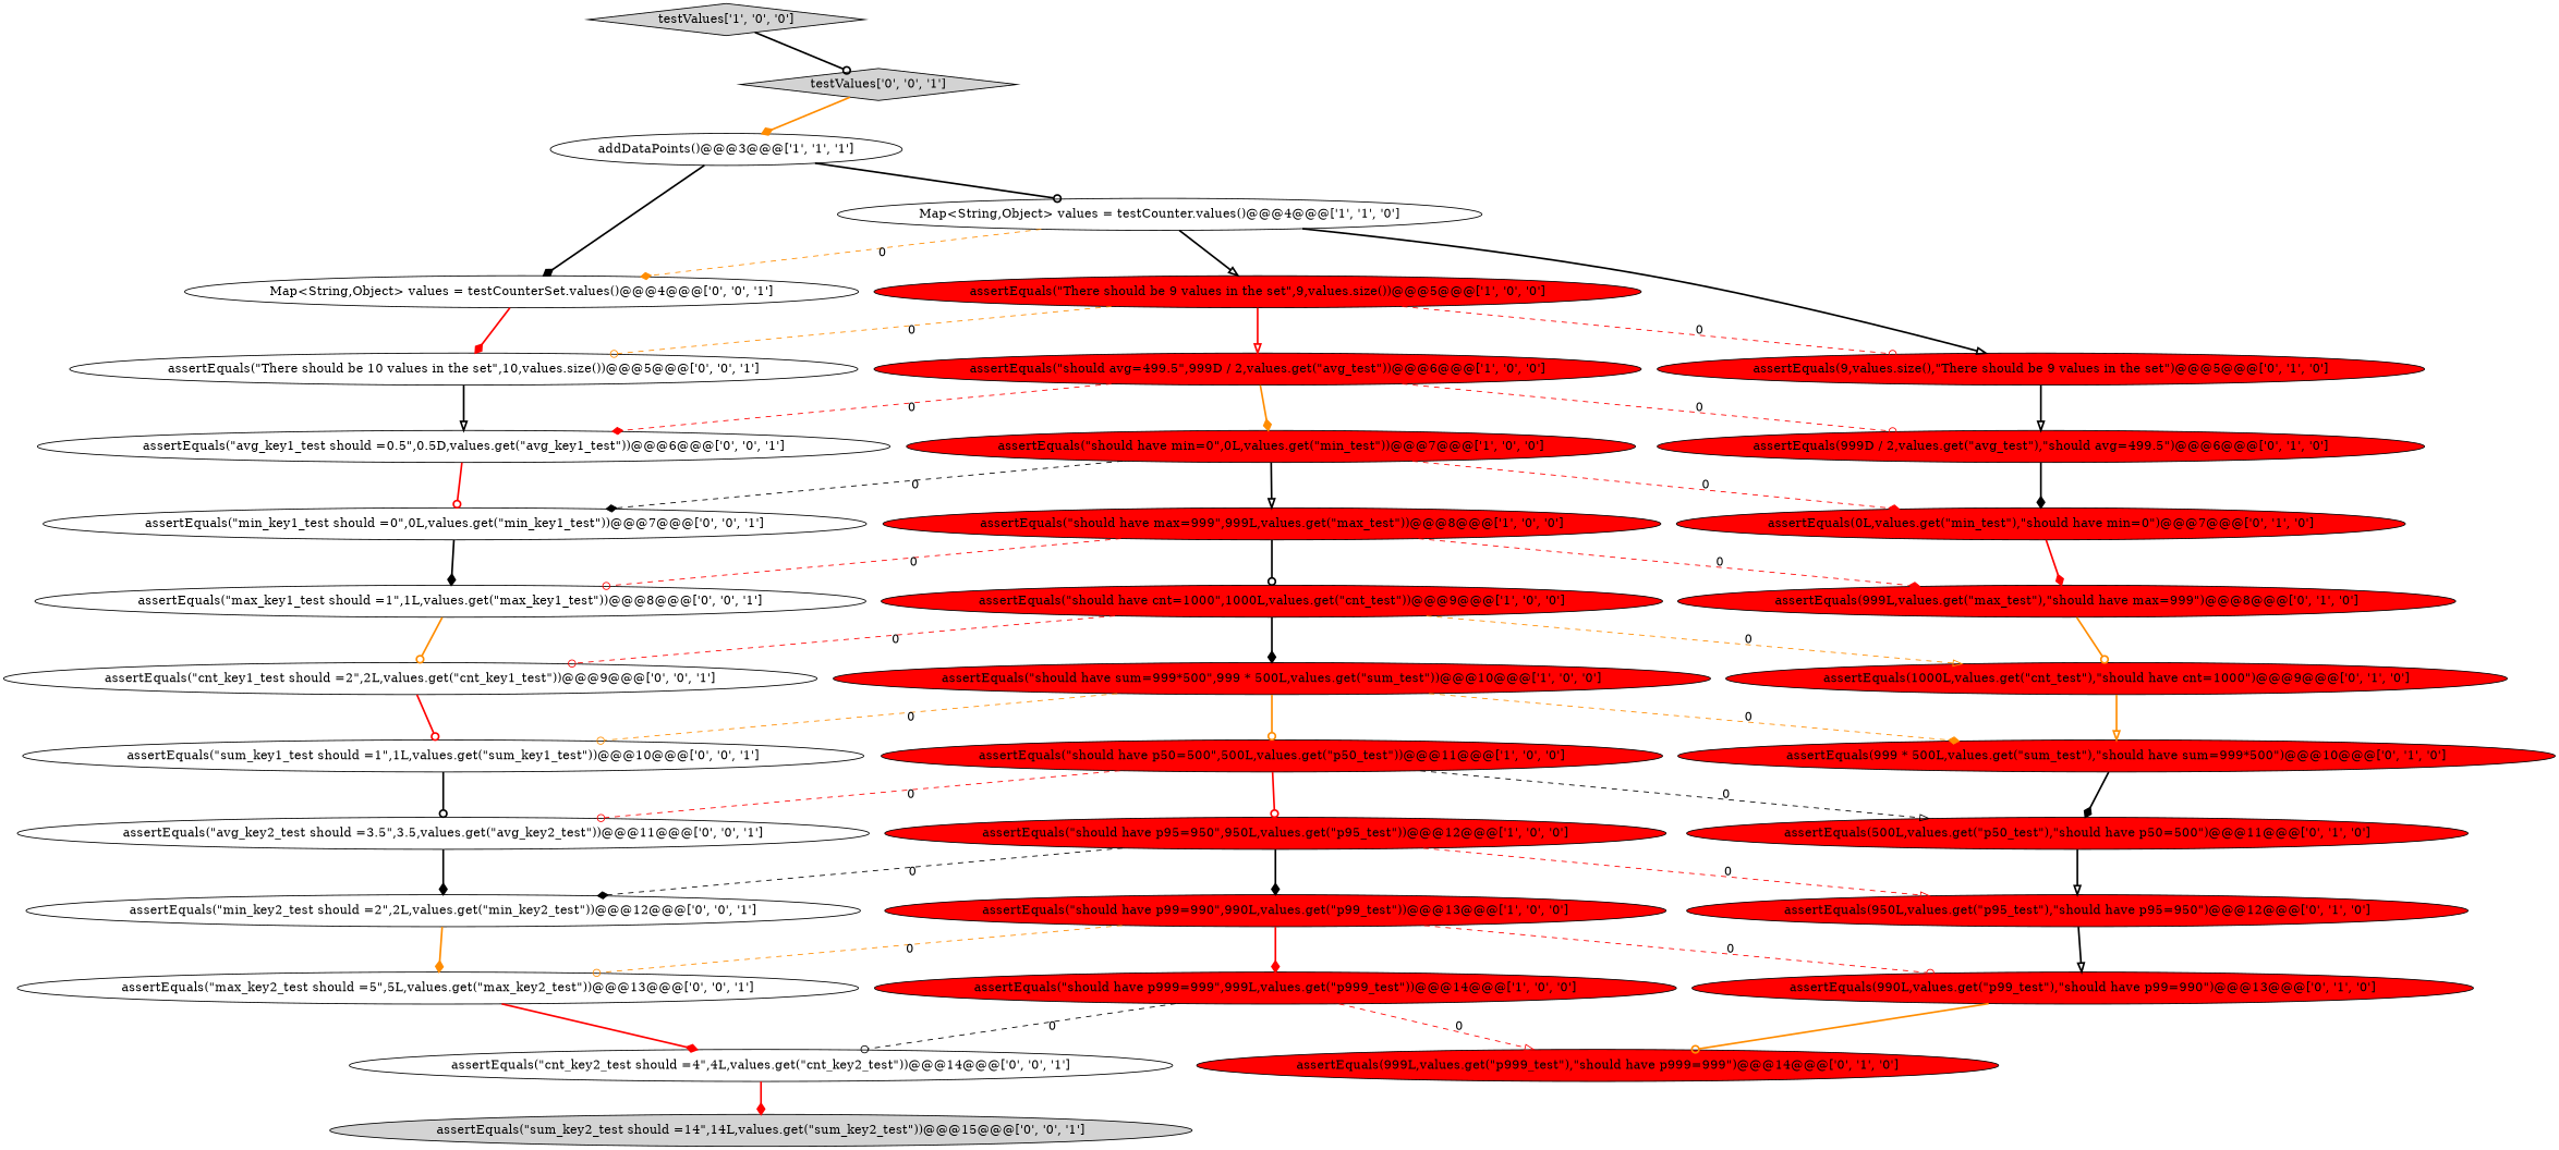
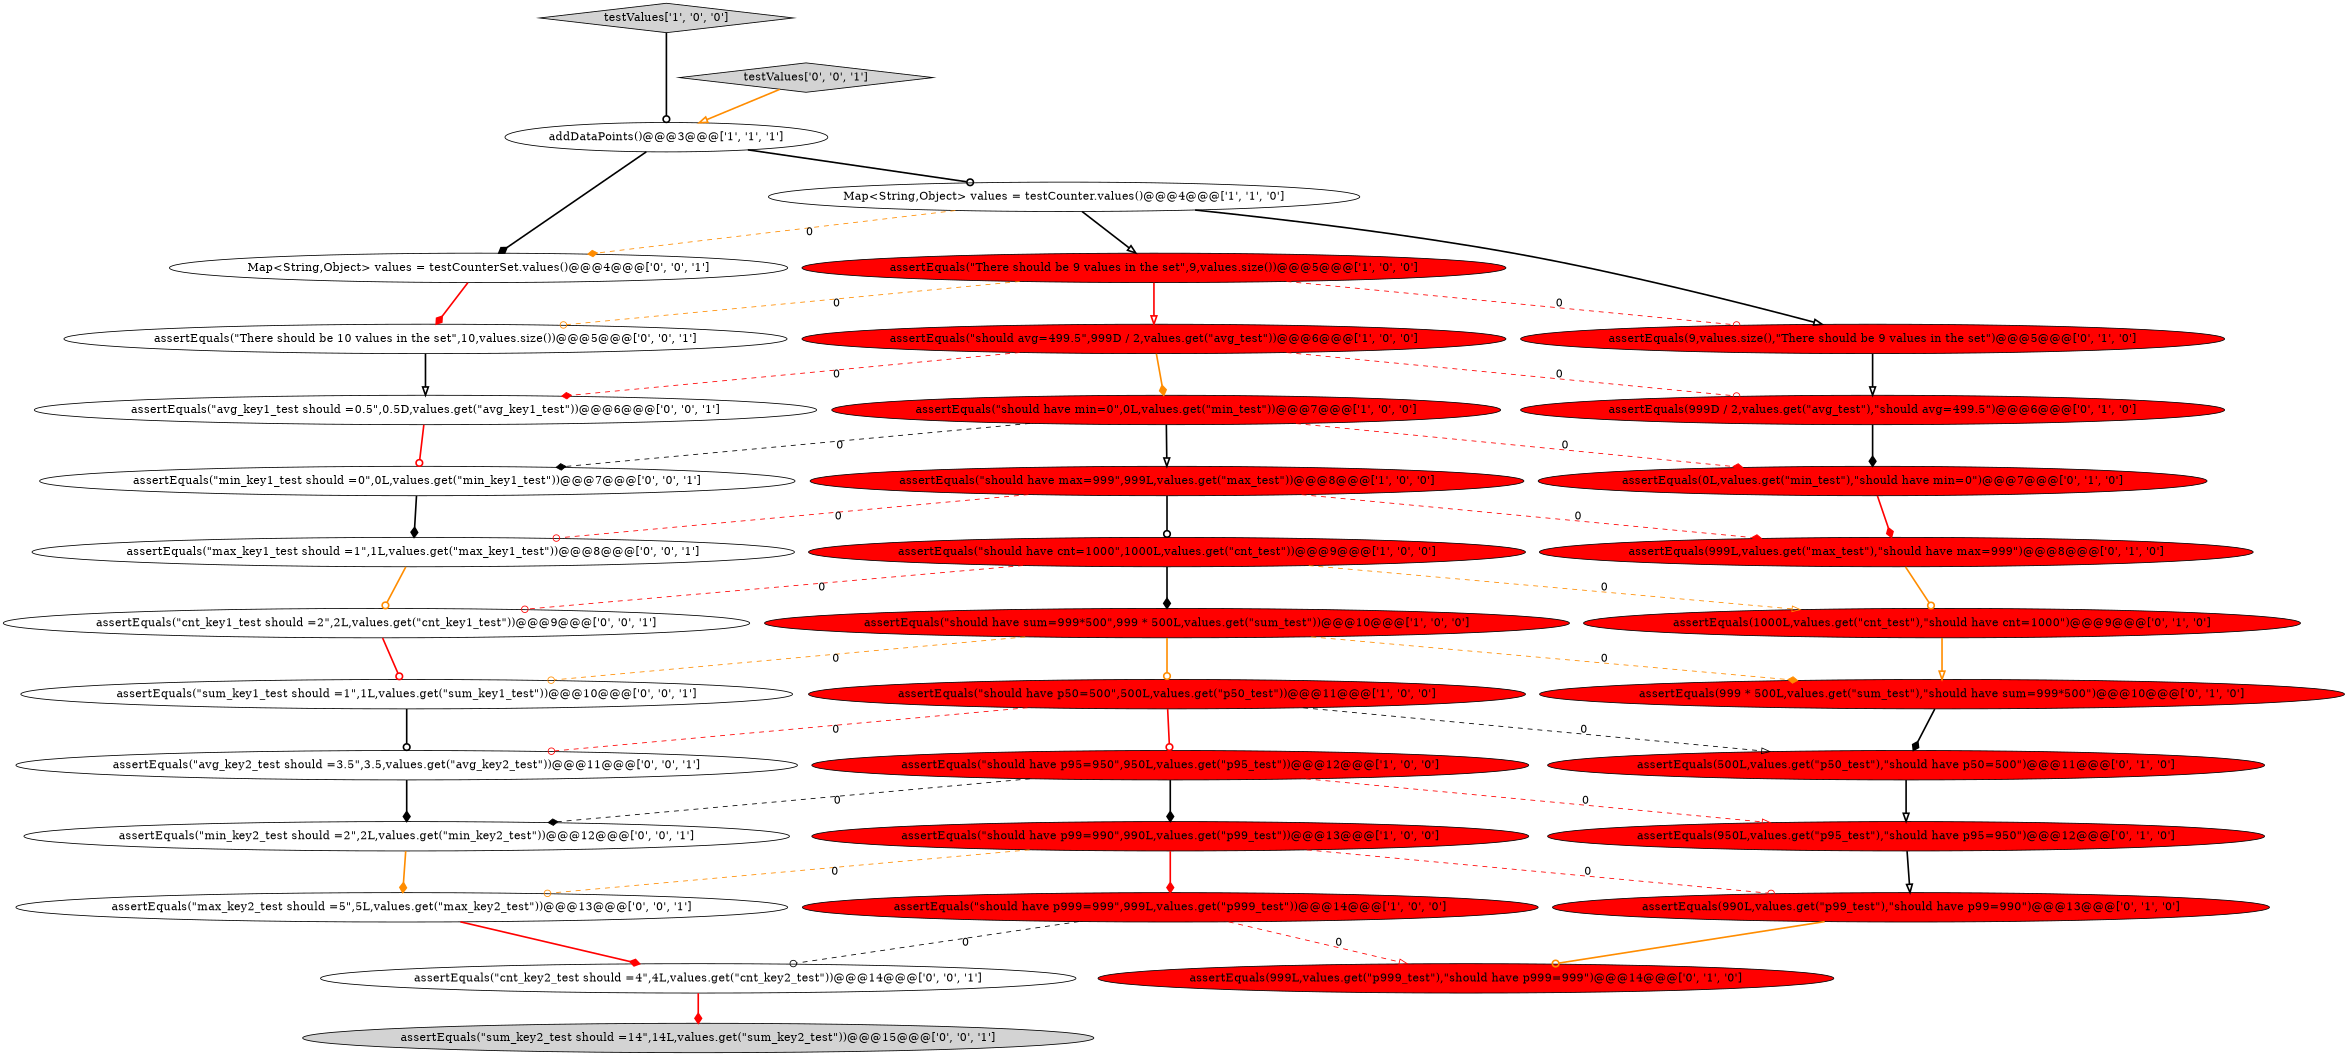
  digraph {
    node [fillcolor=red shape=ellipse style=filled]
    edge [arrowhead=odot color=black style=bold]
    n1 [label="assertEquals(999L,values.get(\"max_test\"),\"should have max=999\")@@@8@@@['0', '1', '0']"]
    n2 [label="assertEquals(1000L,values.get(\"cnt_test\"),\"should have cnt=1000\")@@@9@@@['0', '1', '0']"]
    n3 [label="assertEquals(999 * 500L,values.get(\"sum_test\"),\"should have sum=999*500\")@@@10@@@['0', '1', '0']"]
    n4 [label="assertEquals(950L,values.get(\"p95_test\"),\"should have p95=950\")@@@12@@@['0', '1', '0']"]
    n5 [label="assertEquals(990L,values.get(\"p99_test\"),\"should have p99=990\")@@@13@@@['0', '1', '0']"]
    n6 [label="assertEquals(999L,values.get(\"p999_test\"),\"should have p999=999\")@@@14@@@['0', '1', '0']"]
    n7 [label="assertEquals(999D / 2,values.get(\"avg_test\"),\"should avg=499.5\")@@@6@@@['0', '1', '0']"]
    n8 [label="assertEquals(0L,values.get(\"min_test\"),\"should have min=0\")@@@7@@@['0', '1', '0']"]
    n9 [fillcolor=lightgray label="testValues['1', '0', '0']" shape=diamond]
    n10 [fillcolor=white label="addDataPoints()@@@3@@@['1', '1', '1']"]
    n11 [fillcolor=white label="Map<String,Object> values = testCounter.values()@@@4@@@['1', '1', '0']"]
    n12 [fillcolor=white label="Map<String,Object> values = testCounterSet.values()@@@4@@@['0', '0', '1']"]
    n13 [fillcolor=white label="assertEquals(\"max_key1_test should =1\",1L,values.get(\"max_key1_test\"))@@@8@@@['0', '0', '1']"]
    n14 [fillcolor=white label="assertEquals(\"cnt_key1_test should =2\",2L,values.get(\"cnt_key1_test\"))@@@9@@@['0', '0', '1']"]
    n15 [fillcolor=white label="assertEquals(\"sum_key1_test should =1\",1L,values.get(\"sum_key1_test\"))@@@10@@@['0', '0', '1']"]
    n16 [label="assertEquals(\"should avg=499.5\",999D / 2,values.get(\"avg_test\"))@@@6@@@['1', '0', '0']"]
    n17 [fillcolor=white label="assertEquals(\"avg_key1_test should =0.5\",0.5D,values.get(\"avg_key1_test\"))@@@6@@@['0', '0', '1']"]
    n18 [label="assertEquals(\"should have min=0\",0L,values.get(\"min_test\"))@@@7@@@['1', '0', '0']"]
    n19 [fillcolor=white label="assertEquals(\"min_key1_test should =0\",0L,values.get(\"min_key1_test\"))@@@7@@@['0', '0', '1']"]
    n20 [label="assertEquals(\"should have max=999\",999L,values.get(\"max_test\"))@@@8@@@['1', '0', '0']"]
    n21 [label="assertEquals(\"should have p99=990\",990L,values.get(\"p99_test\"))@@@13@@@['1', '0', '0']"]
    n22 [label="assertEquals(\"should have p999=999\",999L,values.get(\"p999_test\"))@@@14@@@['1', '0', '0']"]
    n23 [fillcolor=white label="assertEquals(\"max_key2_test should =5\",5L,values.get(\"max_key2_test\"))@@@13@@@['0', '0', '1']"]
    n24 [fillcolor=white label="assertEquals(\"cnt_key2_test should =4\",4L,values.get(\"cnt_key2_test\"))@@@14@@@['0', '0', '1']"]
    n25 [label="assertEquals(\"There should be 9 values in the set\",9,values.size())@@@5@@@['1', '0', '0']"]
    n26 [label="assertEquals(9,values.size(),\"There should be 9 values in the set\")@@@5@@@['0', '1', '0']"]
    n27 [fillcolor=white label="assertEquals(\"There should be 10 values in the set\",10,values.size())@@@5@@@['0', '0', '1']"]
    n28 [label="assertEquals(500L,values.get(\"p50_test\"),\"should have p50=500\")@@@11@@@['0', '1', '0']"]
    n29 [label="assertEquals(\"should have cnt=1000\",1000L,values.get(\"cnt_test\"))@@@9@@@['1', '0', '0']"]
    n30 [label="assertEquals(\"should have sum=999*500\",999 * 500L,values.get(\"sum_test\"))@@@10@@@['1', '0', '0']"]
    n31 [label="assertEquals(\"should have p95=950\",950L,values.get(\"p95_test\"))@@@12@@@['1', '0', '0']"]
    n32 [fillcolor=white label="assertEquals(\"min_key2_test should =2\",2L,values.get(\"min_key2_test\"))@@@12@@@['0', '0', '1']"]
    n33 [fillcolor=white label="assertEquals(\"avg_key2_test should =3.5\",3.5,values.get(\"avg_key2_test\"))@@@11@@@['0', '0', '1']"]
    n34 [fillcolor=lightgray label="assertEquals(\"sum_key2_test should =14\",14L,values.get(\"sum_key2_test\"))@@@15@@@['0', '0', '1']"]
    n35 [label="assertEquals(\"should have p50=500\",500L,values.get(\"p50_test\"))@@@11@@@['1', '0', '0']"]
    n36 [fillcolor=lightgray label="testValues['0', '0', '1']" shape=diamond]
    n1 -> n2 [color=darkorange]
    n2 -> n3 [arrowhead=onormal color=darkorange]
    n3 -> n28 [arrowhead=diamond]
    n4 -> n5 [arrowhead=onormal]
    n5 -> n6 [color=darkorange]
    n7 -> n8 [arrowhead=diamond]
    n8 -> n1 [arrowhead=diamond color=red]
-   n9 -> n36
+   n9 -> n10
    n10 -> n11
    n10 -> n12 [arrowhead=diamond]
    n11 -> n12 [arrowhead=diamond color=darkorange label=0 style=dashed]
    n11 -> n25 [arrowhead=onormal]
    n11 -> n26 [arrowhead=onormal]
    n12 -> n27 [arrowhead=diamond color=red]
    n13 -> n14 [color=darkorange]
    n14 -> n15 [color=red]
    n15 -> n33
    n16 -> n7 [color=red label=0 style=dashed]
    n16 -> n17 [arrowhead=diamond color=red label=0 style=dashed]
    n16 -> n18 [arrowhead=diamond color=darkorange]
    n17 -> n19 [color=red]
    n18 -> n8 [arrowhead=diamond color=red label=0 style=dashed]
    n18 -> n19 [arrowhead=diamond label=0 style=dashed]
    n18 -> n20 [arrowhead=onormal]
    n19 -> n13 [arrowhead=diamond]
    n20 -> n1 [arrowhead=diamond color=red label=0 style=dashed]
    n20 -> n13 [color=red label=0 style=dashed]
    n20 -> n29
    n21 -> n5 [color=red label=0 style=dashed]
    n21 -> n22 [arrowhead=diamond color=red]
    n21 -> n23 [color=darkorange label=0 style=dashed]
    n22 -> n6 [arrowhead=onormal color=red label=0 style=dashed]
    n22 -> n24 [label=0 style=dashed]
    n23 -> n24 [arrowhead=diamond color=red]
    n24 -> n34 [arrowhead=diamond color=red]
    n25 -> n16 [arrowhead=onormal color=red]
    n25 -> n26 [color=red label=0 style=dashed]
    n25 -> n27 [color=darkorange label=0 style=dashed]
    n26 -> n7 [arrowhead=onormal]
    n27 -> n17 [arrowhead=onormal]
    n28 -> n4 [arrowhead=onormal]
    n29 -> n2 [arrowhead=onormal color=darkorange label=0 style=dashed]
    n29 -> n14 [color=red label=0 style=dashed]
    n29 -> n30 [arrowhead=diamond]
    n30 -> n3 [arrowhead=diamond color=darkorange label=0 style=dashed]
    n30 -> n15 [color=darkorange label=0 style=dashed]
    n30 -> n35 [color=darkorange]
    n31 -> n4 [arrowhead=onormal color=red label=0 style=dashed]
    n31 -> n21 [arrowhead=diamond]
    n31 -> n32 [arrowhead=diamond label=0 style=dashed]
    n32 -> n23 [arrowhead=diamond color=darkorange]
    n33 -> n32 [arrowhead=diamond]
    n35 -> n28 [arrowhead=onormal label=0 style=dashed]
    n35 -> n31 [color=red]
    n35 -> n33 [color=red label=0 style=dashed]
-   n36 -> n10 [arrowhead=diamond color=darkorange]
+   n36 -> n10 [arrowhead=onormal color=darkorange]
  }
